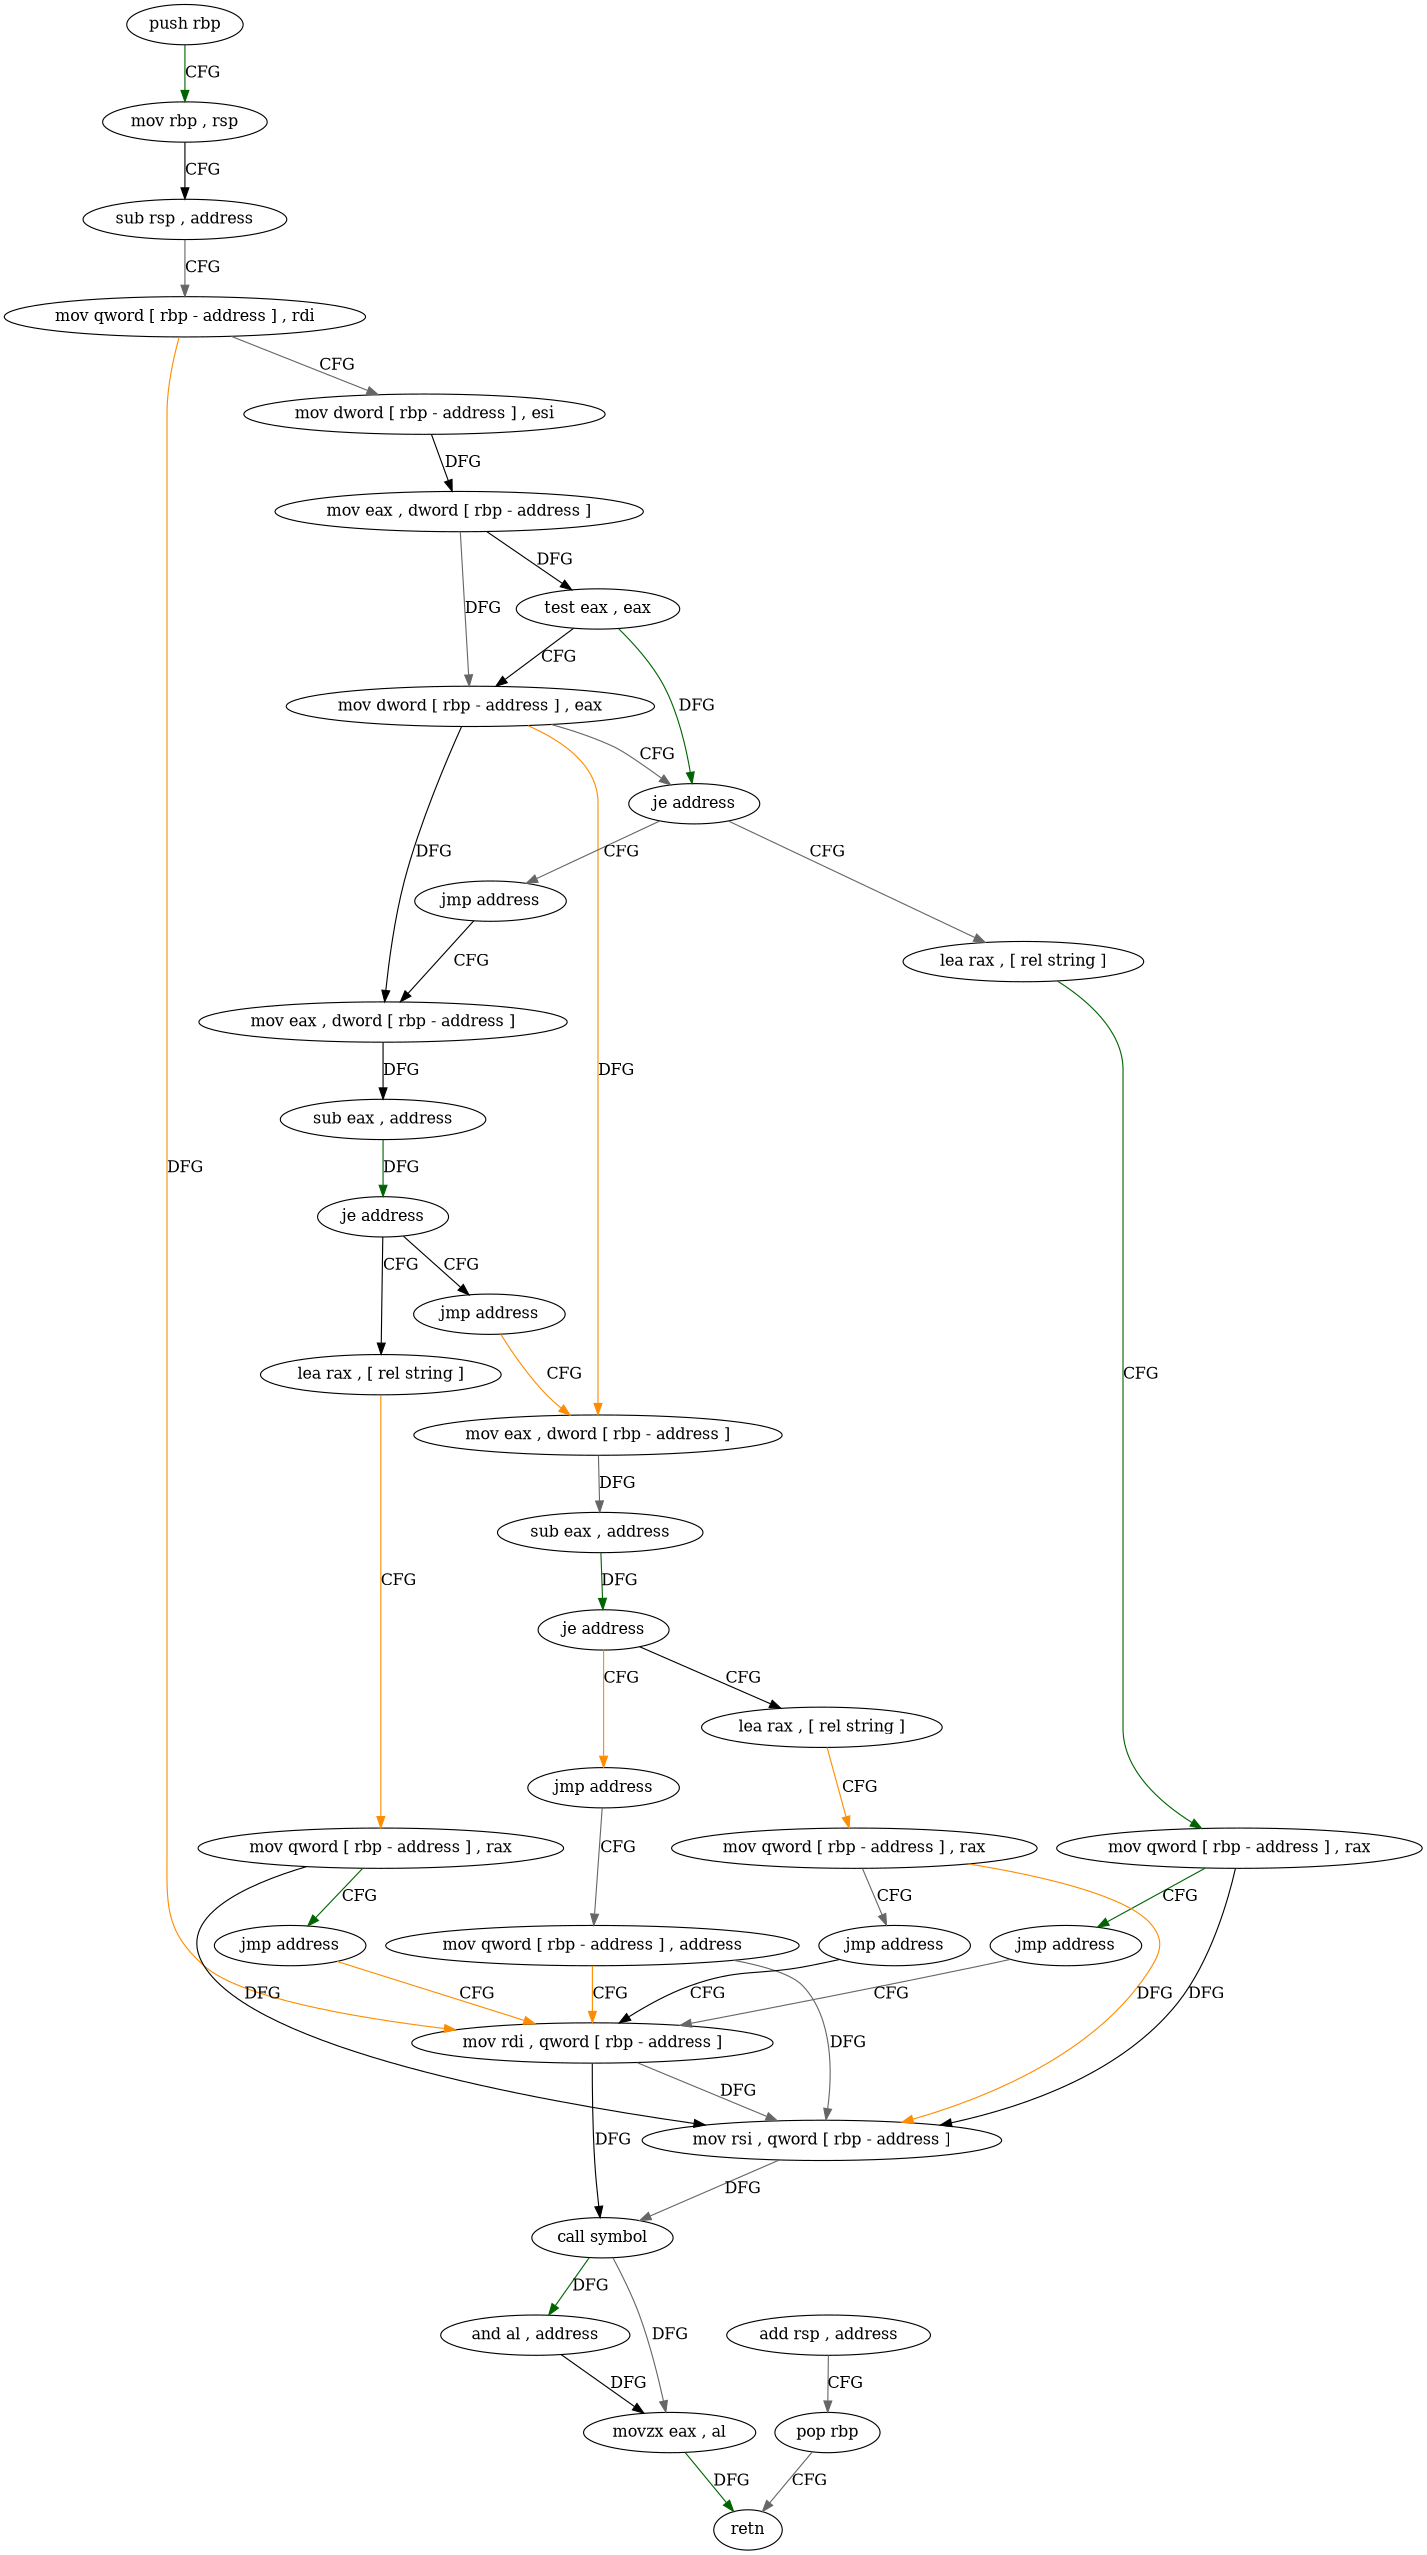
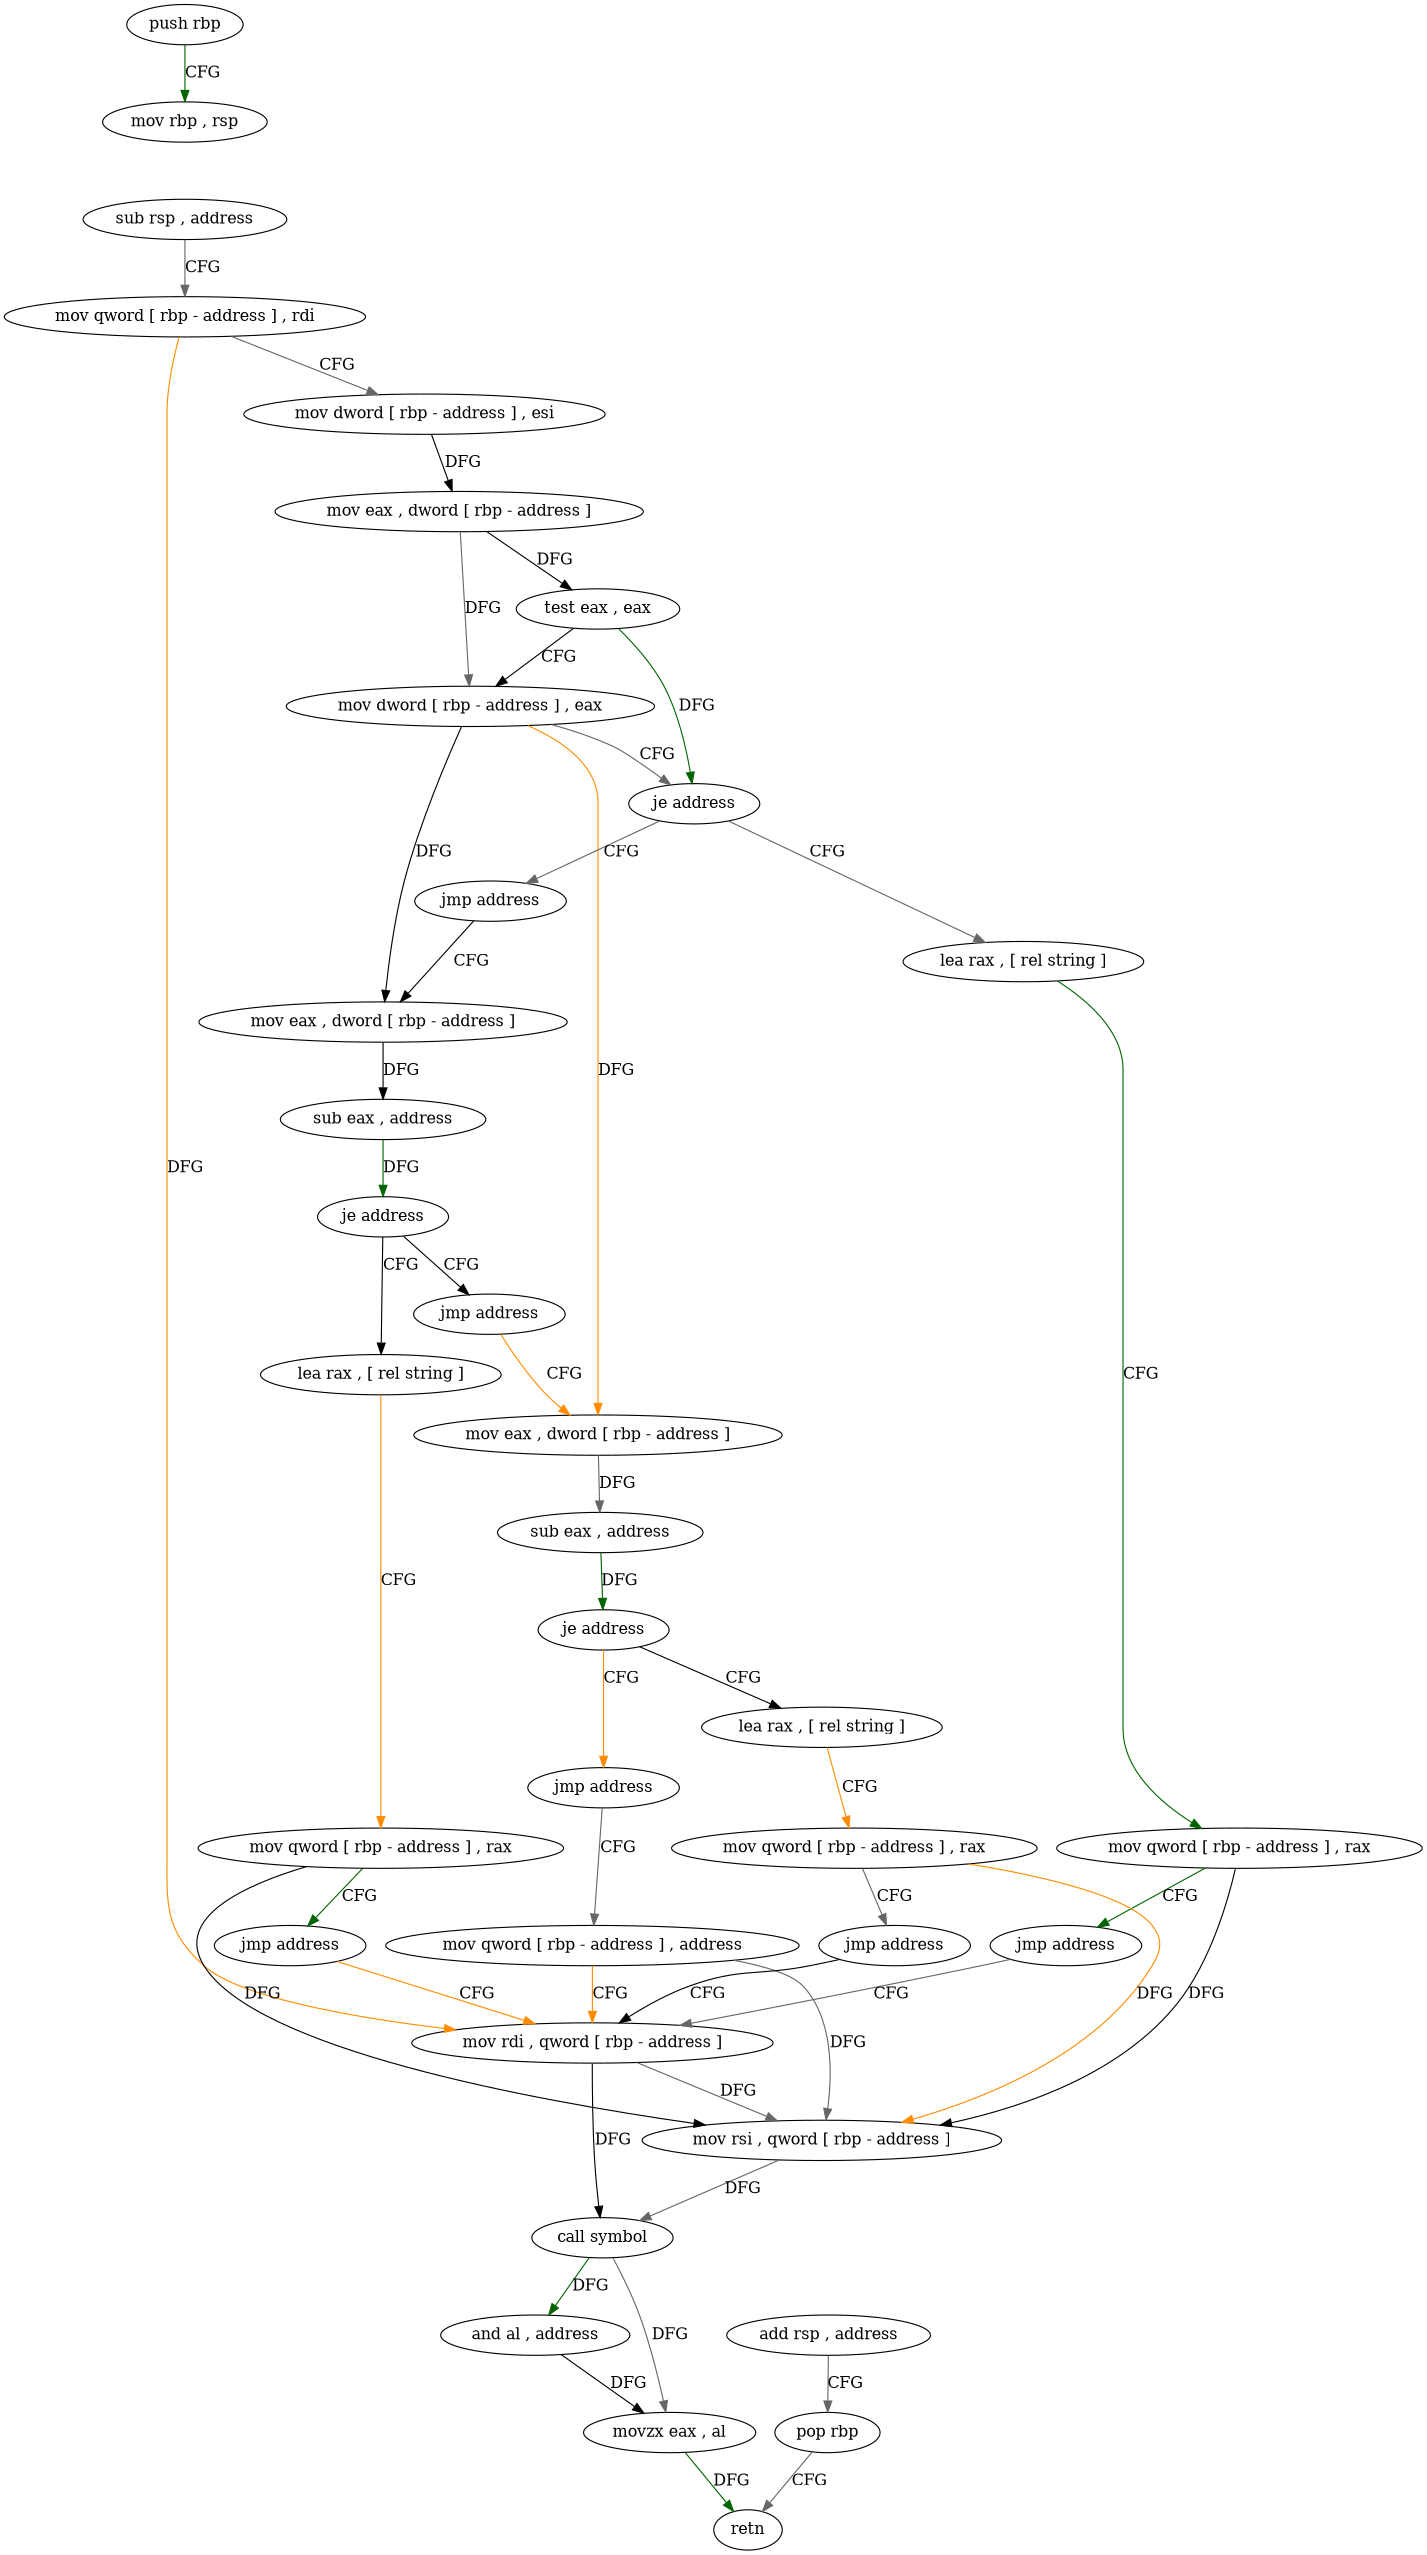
  digraph {
    edge [color=gray40]
    n1 [label="push rbp"]
    n2 [label="mov rbp , rsp"]
    n3 [label="sub rsp , address"]
    n4 [label="mov qword [ rbp - address ] , rdi"]
    n5 [label="mov dword [ rbp - address ] , esi"]
    n6 [label="mov rdi , qword [ rbp - address ]"]
    n7 [label="mov eax , dword [ rbp - address ]"]
    n8 [label="mov rsi , qword [ rbp - address ]"]
    n9 [label="call symbol"]
    n10 [label="test eax , eax"]
    n11 [label="mov dword [ rbp - address ] , eax"]
    n12 [label="je address"]
    n13 [label="mov eax , dword [ rbp - address ]"]
    n14 [label="mov eax , dword [ rbp - address ]"]
    n15 [label="lea rax , [ rel string ]"]
    n16 [label="jmp address"]
    n17 [label="sub eax , address"]
    n18 [label="sub eax , address"]
    n19 [label="mov qword [ rbp - address ] , rax"]
    n20 [label="jmp address"]
    n21 [label="and al , address"]
    n22 [label="movzx eax , al"]
    n23 [label="je address"]
    n24 [label=retn]
    n25 [label="add rsp , address"]
    n26 [label="pop rbp"]
    n27 [label="lea rax , [ rel string ]"]
    n28 [label="jmp address"]
    n29 [label="mov qword [ rbp - address ] , rax"]
    n30 [label="jmp address"]
    n31 [label="je address"]
    n32 [label="lea rax , [ rel string ]"]
    n33 [label="jmp address"]
    n34 [label="mov qword [ rbp - address ] , rax"]
    n35 [label="mov qword [ rbp - address ] , address"]
    n36 [label="jmp address"]
    n1 -> n2 [color=darkgreen label=CFG]
-   n2 -> n3 [color=black label=CFG]
    n3 -> n4 [label=CFG]
    n4 -> n5 [label=CFG]
    n4 -> n6 [color=darkorange label=DFG]
    n5 -> n7 [color=black label=DFG]
    n6 -> n8 [label=DFG]
    n6 -> n9 [color=black label=DFG]
    n7 -> n10 [color=black label=DFG]
    n7 -> n11 [label=DFG]
    n8 -> n9 [label=DFG]
    n9 -> n21 [color=darkgreen label=DFG]
    n9 -> n22 [label=DFG]
    n10 -> n11 [color=black label=CFG]
    n10 -> n12 [color=darkgreen label=DFG]
    n11 -> n12 [label=CFG]
    n11 -> n13 [color=black label=DFG]
    n11 -> n14 [color=darkorange label=DFG]
    n12 -> n15 [label=CFG]
    n12 -> n16 [label=CFG]
    n13 -> n17 [color=black label=DFG]
    n14 -> n18 [label=DFG]
    n15 -> n19 [color=darkgreen label=CFG]
    n16 -> n13 [color=black label=CFG]
    n17 -> n23 [color=darkgreen label=DFG]
    n18 -> n31 [color=darkgreen label=DFG]
    n19 -> n8 [color=black label=DFG]
    n19 -> n20 [color=darkgreen label=CFG]
    n20 -> n6 [label=CFG]
    n21 -> n22 [color=black label=DFG]
    n22 -> n24 [color=darkgreen label=DFG]
    n23 -> n27 [color=black label=CFG]
    n23 -> n28 [color=black label=CFG]
    n25 -> n26 [label=CFG]
    n26 -> n24 [label=CFG]
    n27 -> n29 [color=darkorange label=CFG]
    n28 -> n14 [color=darkorange label=CFG]
    n29 -> n8 [color=black label=DFG]
    n29 -> n30 [color=darkgreen label=CFG]
    n30 -> n6 [color=darkorange label=CFG]
    n31 -> n32 [color=black label=CFG]
    n31 -> n33 [color=darkorange label=CFG]
    n32 -> n34 [color=darkorange label=CFG]
    n33 -> n35 [label=CFG]
    n34 -> n8 [color=darkorange label=DFG]
    n34 -> n36 [label=CFG]
    n35 -> n6 [color=darkorange label=CFG]
    n35 -> n8 [label=DFG]
    n36 -> n6 [color=black label=CFG]
  }
